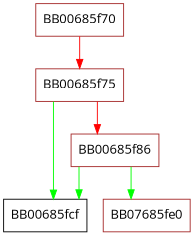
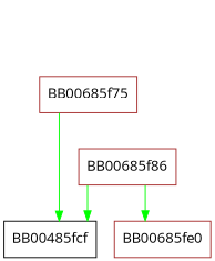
  digraph {
    fontname="Open Sans"
    splines=ortho
    node [color=brown fontname="Open Sans" shape=box]
    edge [color=green fontname="Open Sans"]
-   BB00685f70
    BB00685f75
-   BB00685fcf [color=black]
+   BB00685fcf [color=black label=BB00485fcf]
    BB00685f86
-   BB00685fe0 [label=BB07685fe0]
-   BB00685f70 -> BB00685f75 [color=red]
+   BB00685fe0
    BB00685f75 -> BB00685fcf
-   BB00685f75 -> BB00685f86 [color=red]
    BB00685f86 -> BB00685fcf
    BB00685f86 -> BB00685fe0
  }
